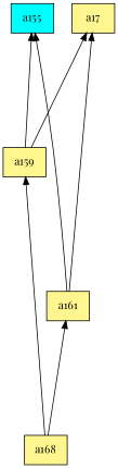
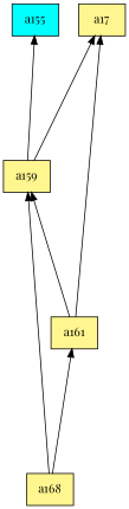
  digraph {
    fontname="Playfair Display"
    rankdir=BT
    ranksep=2.0
    node [fillcolor=khaki1 fontname="Playfair Display" shape=record style=filled]
    edge [fontname="Playfair Display"]
    n1 [fillcolor=cyan label="{a155}"]
    n2 [label="{a17}"]
    n3 [label="{a161}"]
    n4 [label="{a159}"]
    n5 [label="{a168}"]
-   n3 -> n1
+   n3 -> n4
    n3 -> n2
    n4 -> n1
    n4 -> n2
    n5 -> n3
    n5 -> n4
  }
